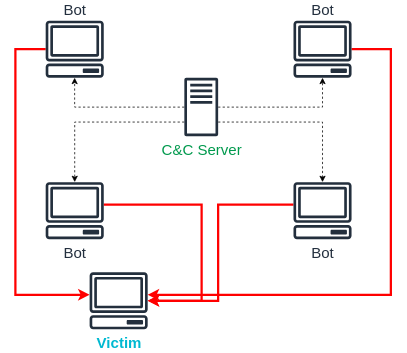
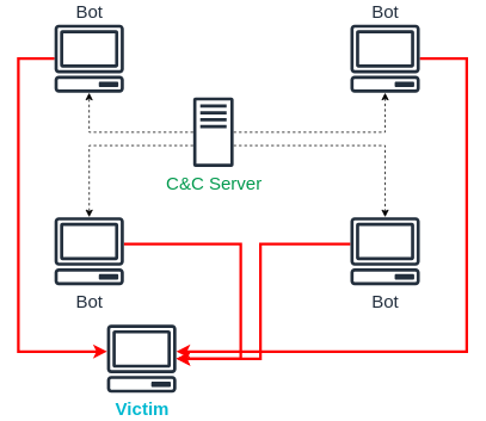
  <mxCell id="0" />
  <mxCell id="1" parent="0" />
  <mxCell id="2" style="edgeStyle=orthogonalEdgeStyle;rounded=0;orthogonalLoop=1;jettySize=auto;html=1;dashed=1;" edge="1" parent="1" source="6" target="15"><mxGeometry relative="1" as="geometry" /></mxCell>
  <mxCell id="3" style="edgeStyle=orthogonalEdgeStyle;rounded=0;orthogonalLoop=1;jettySize=auto;html=1;dashed=1;" edge="1" parent="1" source="6" target="11"><mxGeometry relative="1" as="geometry" /></mxCell>
  <mxCell id="4" style="edgeStyle=orthogonalEdgeStyle;rounded=0;orthogonalLoop=1;jettySize=auto;html=1;dashed=1;" edge="1" parent="1" source="6" target="13"><mxGeometry relative="1" as="geometry"><Array as="points"><mxPoint x="99" y="155" /></Array></mxGeometry></mxCell>
  <mxCell id="5" style="edgeStyle=orthogonalEdgeStyle;rounded=0;orthogonalLoop=1;jettySize=auto;html=1;dashed=1;" edge="1" parent="1" source="6" target="9"><mxGeometry relative="1" as="geometry"><Array as="points"><mxPoint x="429" y="155" /></Array></mxGeometry></mxCell>
- <mxCell id="6" value="C&amp;amp;C Server" style="sketch=0;outlineConnect=0;fontColor=#00994D;gradientColor=none;fillColor=#232F3D;strokeColor=none;dashed=0;verticalLabelPosition=bottom;verticalAlign=top;align=center;html=1;fontSize=20;fontStyle=0;aspect=fixed;pointerEvents=1;shape=mxgraph.aws4.traditional_server;" vertex="1" parent="1"><mxGeometry x="245" y="96" width="45" height="78" as="geometry" /></mxCell>
+ <mxCell id="6" value="C&amp;amp;C Server" style="sketch=0;outlineConnect=0;fontColor=#00994D;gradientColor=none;fillColor=#232F3D;strokeColor=none;dashed=0;verticalLabelPosition=bottom;verticalAlign=top;align=center;html=1;fontSize=20;fontStyle=0;aspect=fixed;pointerEvents=1;shape=mxgraph.aws4.traditional_server;" vertex="1" parent="1"><mxGeometry x="215" y="101" width="45" height="78" as="geometry" /></mxCell>
  <mxCell id="7" value="Victim" style="sketch=0;outlineConnect=0;fontColor=#00b9d1;gradientColor=none;fillColor=#232F3D;strokeColor=none;dashed=0;verticalLabelPosition=bottom;verticalAlign=top;align=center;html=1;fontSize=20;fontStyle=1;aspect=fixed;pointerEvents=1;shape=mxgraph.aws4.client;" vertex="1" parent="1"><mxGeometry x="118.5" y="355" width="78" height="76" as="geometry" /></mxCell>
  <mxCell id="8" style="edgeStyle=orthogonalEdgeStyle;rounded=0;orthogonalLoop=1;jettySize=auto;html=1;strokeColor=#ff0000;strokeWidth=3;" edge="1" parent="1" source="9" target="7"><mxGeometry relative="1" as="geometry"><Array as="points"><mxPoint x="290" y="265" /></Array></mxGeometry></mxCell>
  <mxCell id="9" value="Bot" style="sketch=0;outlineConnect=0;fontColor=#232F3E;gradientColor=none;fillColor=#232F3D;strokeColor=none;dashed=0;verticalLabelPosition=bottom;verticalAlign=top;align=center;html=1;fontSize=20;fontStyle=0;aspect=fixed;pointerEvents=1;shape=mxgraph.aws4.client;" vertex="1" parent="1"><mxGeometry x="390" y="235" width="78" height="76" as="geometry" /></mxCell>
  <mxCell id="10" style="edgeStyle=orthogonalEdgeStyle;rounded=0;orthogonalLoop=1;jettySize=auto;html=1;strokeColor=#ff0000;strokeWidth=3;" edge="1" parent="1" source="11" target="7"><mxGeometry relative="1" as="geometry"><Array as="points"><mxPoint x="520" y="58" /><mxPoint x="520" y="385" /></Array></mxGeometry></mxCell>
  <mxCell id="11" value="Bot" style="sketch=0;outlineConnect=0;fontColor=#232F3E;gradientColor=none;fillColor=#232F3D;strokeColor=none;dashed=0;verticalLabelPosition=top;verticalAlign=bottom;align=center;html=1;fontSize=20;fontStyle=0;aspect=fixed;pointerEvents=1;shape=mxgraph.aws4.client;labelPosition=center;" vertex="1" parent="1"><mxGeometry x="390" y="20" width="78" height="76" as="geometry" /></mxCell>
  <mxCell id="12" style="edgeStyle=orthogonalEdgeStyle;rounded=0;orthogonalLoop=1;jettySize=auto;html=1;strokeColor=#ff0000;strokeWidth=3;" edge="1" parent="1" source="13" target="7"><mxGeometry relative="1" as="geometry"><Array as="points"><mxPoint x="268" y="265" /></Array></mxGeometry></mxCell>
  <mxCell id="13" value="Bot" style="sketch=0;outlineConnect=0;fontColor=#232F3E;gradientColor=none;fillColor=#232F3D;strokeColor=none;dashed=0;verticalLabelPosition=bottom;verticalAlign=top;align=center;html=1;fontSize=20;fontStyle=0;aspect=fixed;pointerEvents=1;shape=mxgraph.aws4.client;" vertex="1" parent="1"><mxGeometry x="60" y="235" width="78" height="76" as="geometry" /></mxCell>
  <mxCell id="14" style="edgeStyle=orthogonalEdgeStyle;rounded=0;orthogonalLoop=1;jettySize=auto;html=1;strokeColor=#ff0000;strokeWidth=3;" edge="1" parent="1" source="15" target="7"><mxGeometry relative="1" as="geometry"><Array as="points"><mxPoint x="20" y="58" /><mxPoint x="20" y="385" /></Array></mxGeometry></mxCell>
  <mxCell id="15" value="Bot" style="sketch=0;outlineConnect=0;fontColor=#232F3E;gradientColor=none;fillColor=#232F3D;strokeColor=none;dashed=0;verticalLabelPosition=top;verticalAlign=bottom;align=center;html=1;fontSize=20;fontStyle=0;aspect=fixed;pointerEvents=1;shape=mxgraph.aws4.client;labelPosition=center;" vertex="1" parent="1"><mxGeometry x="60" y="20" width="78" height="76" as="geometry" /></mxCell>
